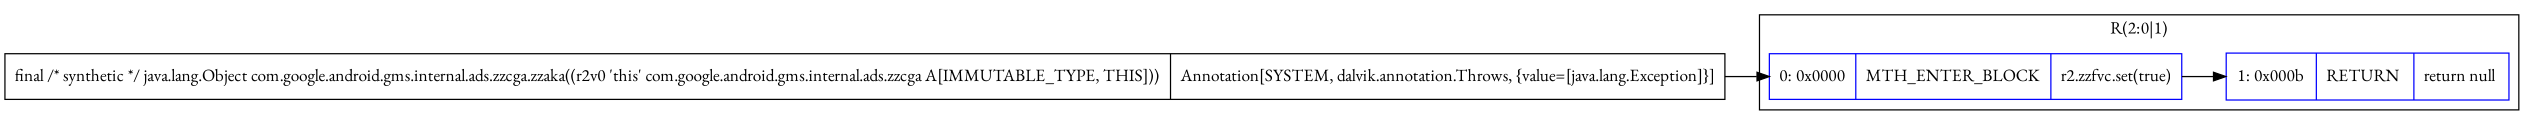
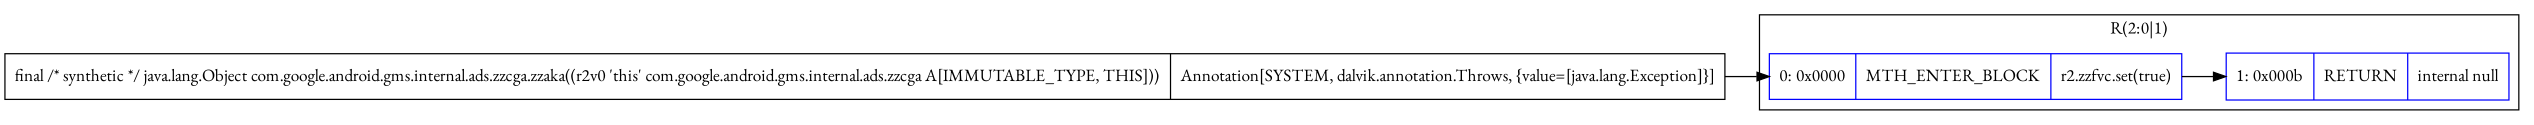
  digraph {
    rankdir=LR
    fontname="EB Garamond"
    node [color=blue shape=record fontname="EB Garamond"]
    edge [fontname="EB Garamond"]
    n1 [label="{0\:\ 0x0000|MTH_ENTER_BLOCK\l|r2.zzfvc.set(true)\l}"]
-   n2 [label="{1\:\ 0x000b|RETURN\l|return null\l}"]
+   n2 [label="{1\:\ 0x000b|RETURN\l|internal null\l}"]
    n3 [label="{final \/* synthetic *\/ java.lang.Object com.google.android.gms.internal.ads.zzcga.zzaka((r2v0 'this' com.google.android.gms.internal.ads.zzcga A[IMMUTABLE_TYPE, THIS]))  | Annotation[SYSTEM, dalvik.annotation.Throws, \{value=[java.lang.Exception]\}]\l}" color=""]
    subgraph cluster_1 {
      label="R(2:0|1)"
      n1
      n2
    }
    n1 -> n2
    n3 -> n1
  }
